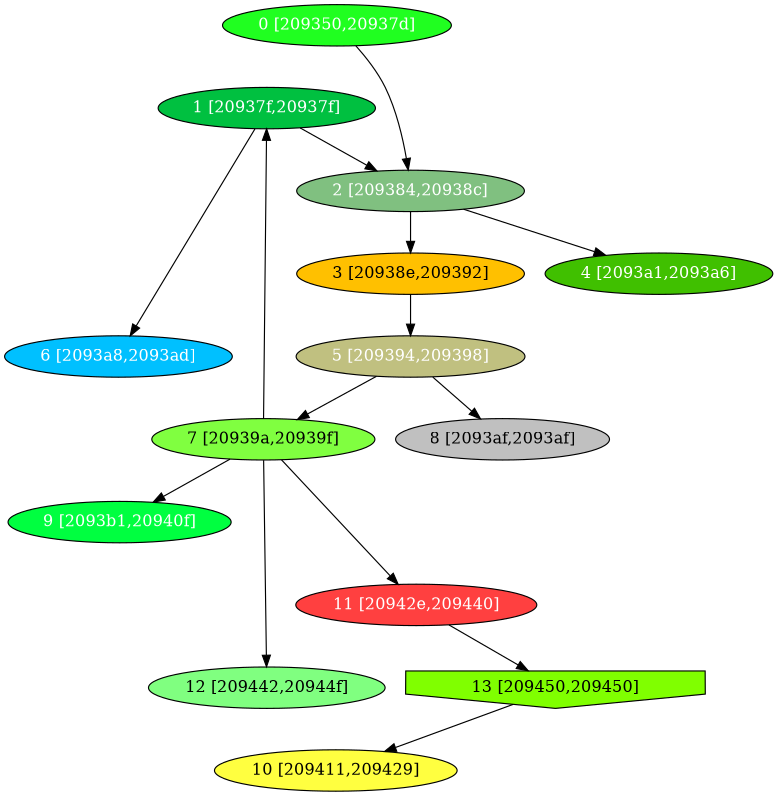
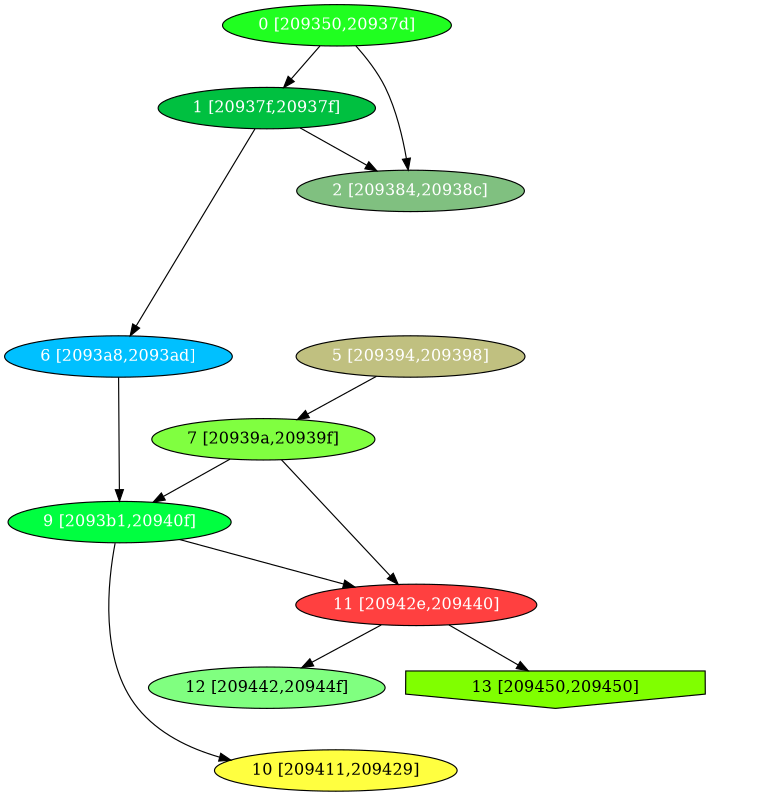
  digraph {
    node [fontcolor="#ffffff" shape=oval style=filled]
    n1 [fillcolor="#20FF20" label="0 [209350,20937d]"]
    n2 [fillcolor="#00C040" label="1 [20937f,20937f]"]
    n3 [fillcolor="#80C080" label="2 [209384,20938c]"]
    n4 [fillcolor="#00C0FF" label="6 [2093a8,2093ad]"]
-   n5 [fillcolor="#FFC000" fontcolor="#000000" label="3 [20938e,209392]"]
-   n6 [fillcolor="#40C000" label="4 [2093a1,2093a6]"]
    n7 [fillcolor="#C0C080" label="5 [209394,209398]"]
    n8 [fillcolor="#80FF40" fontcolor="#000000" label="7 [20939a,20939f]"]
-   n9 [fillcolor="#C0C0C0" fontcolor="#000000" label="8 [2093af,2093af]"]
    n10 [fillcolor="#00FF40" label="9 [2093b1,20940f]"]
    n11 [fillcolor="#FFFF40" fontcolor="#000000" label="10 [209411,209429]"]
    n12 [fillcolor="#FF4040" label="11 [20942e,209440]"]
    n13 [fillcolor="#80FF80" fontcolor="#000000" label="12 [209442,20944f]"]
    n14 [fillcolor="#80FF00" fontcolor="#000000" label="13 [209450,209450]" shape=invhouse]
-   n8 -> n2
+   n1 -> n2
    n1 -> n3
    n2 -> n3
    n2 -> n4
-   n3 -> n5
-   n3 -> n6
-   n5 -> n7
+   n4 -> n10
    n7 -> n8
-   n7 -> n9
    n8 -> n10
    n8 -> n12
-   n14 -> n11
-   n8 -> n13
+   n10 -> n11
+   n10 -> n12
+   n12 -> n13
    n12 -> n14
  }
